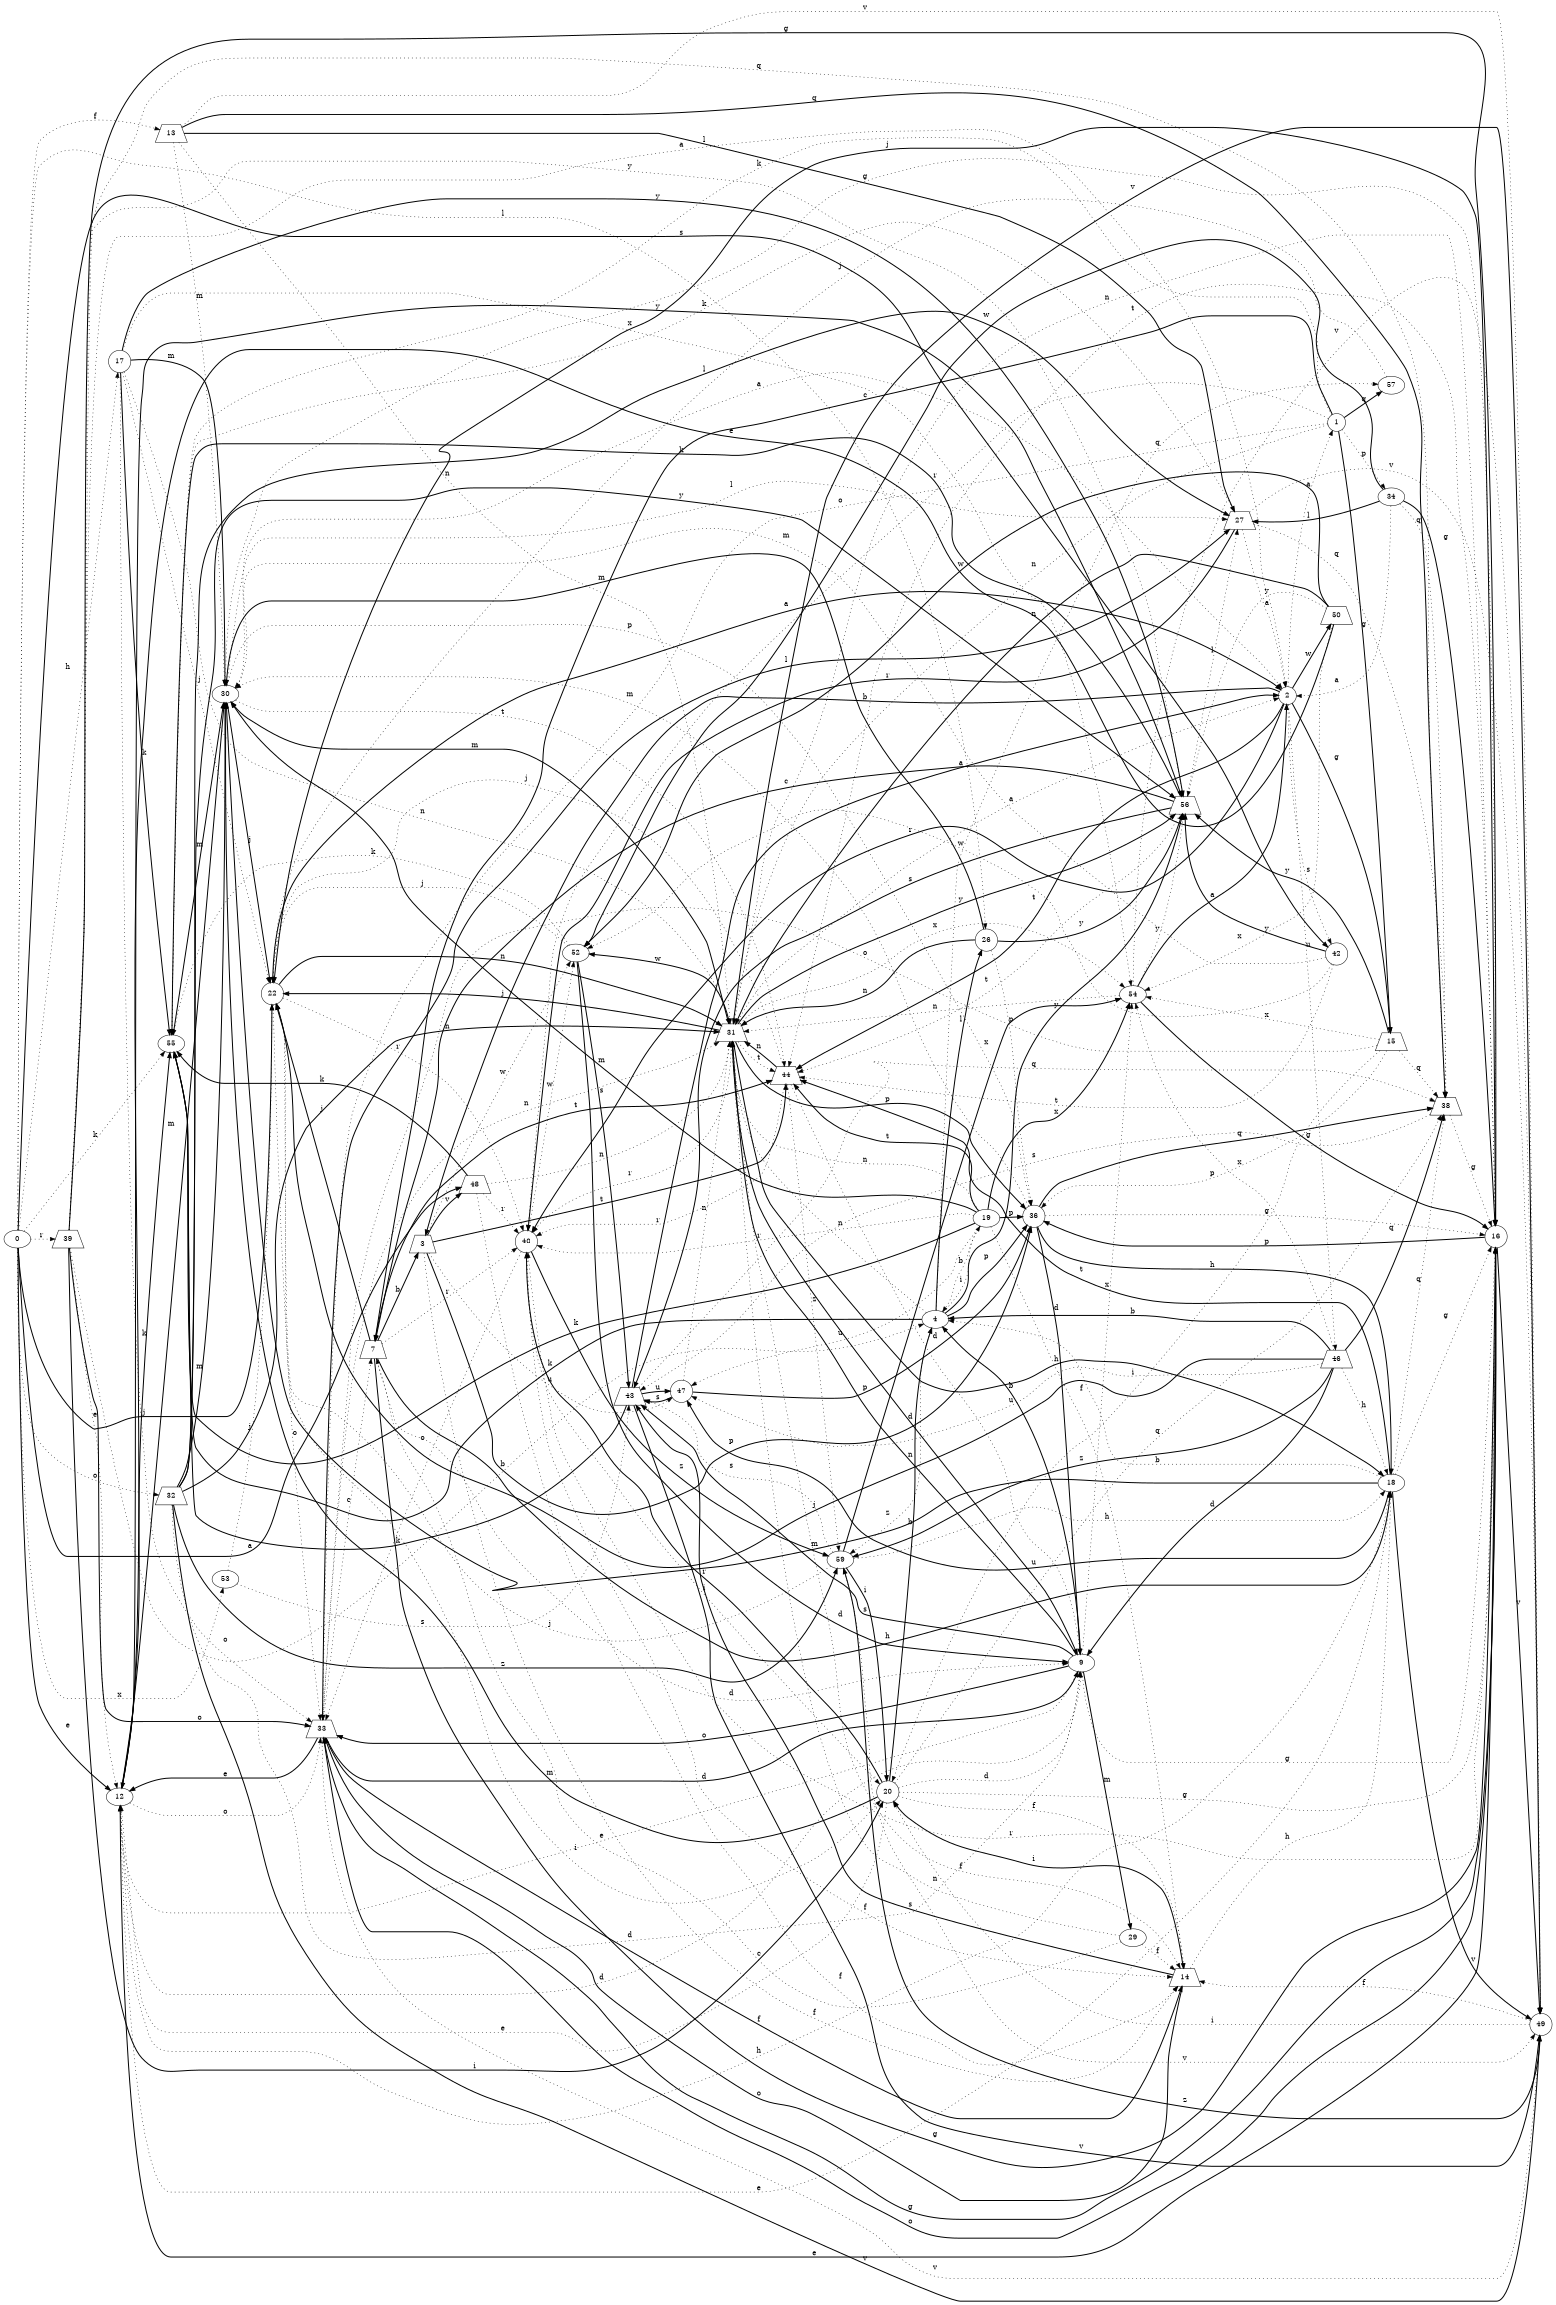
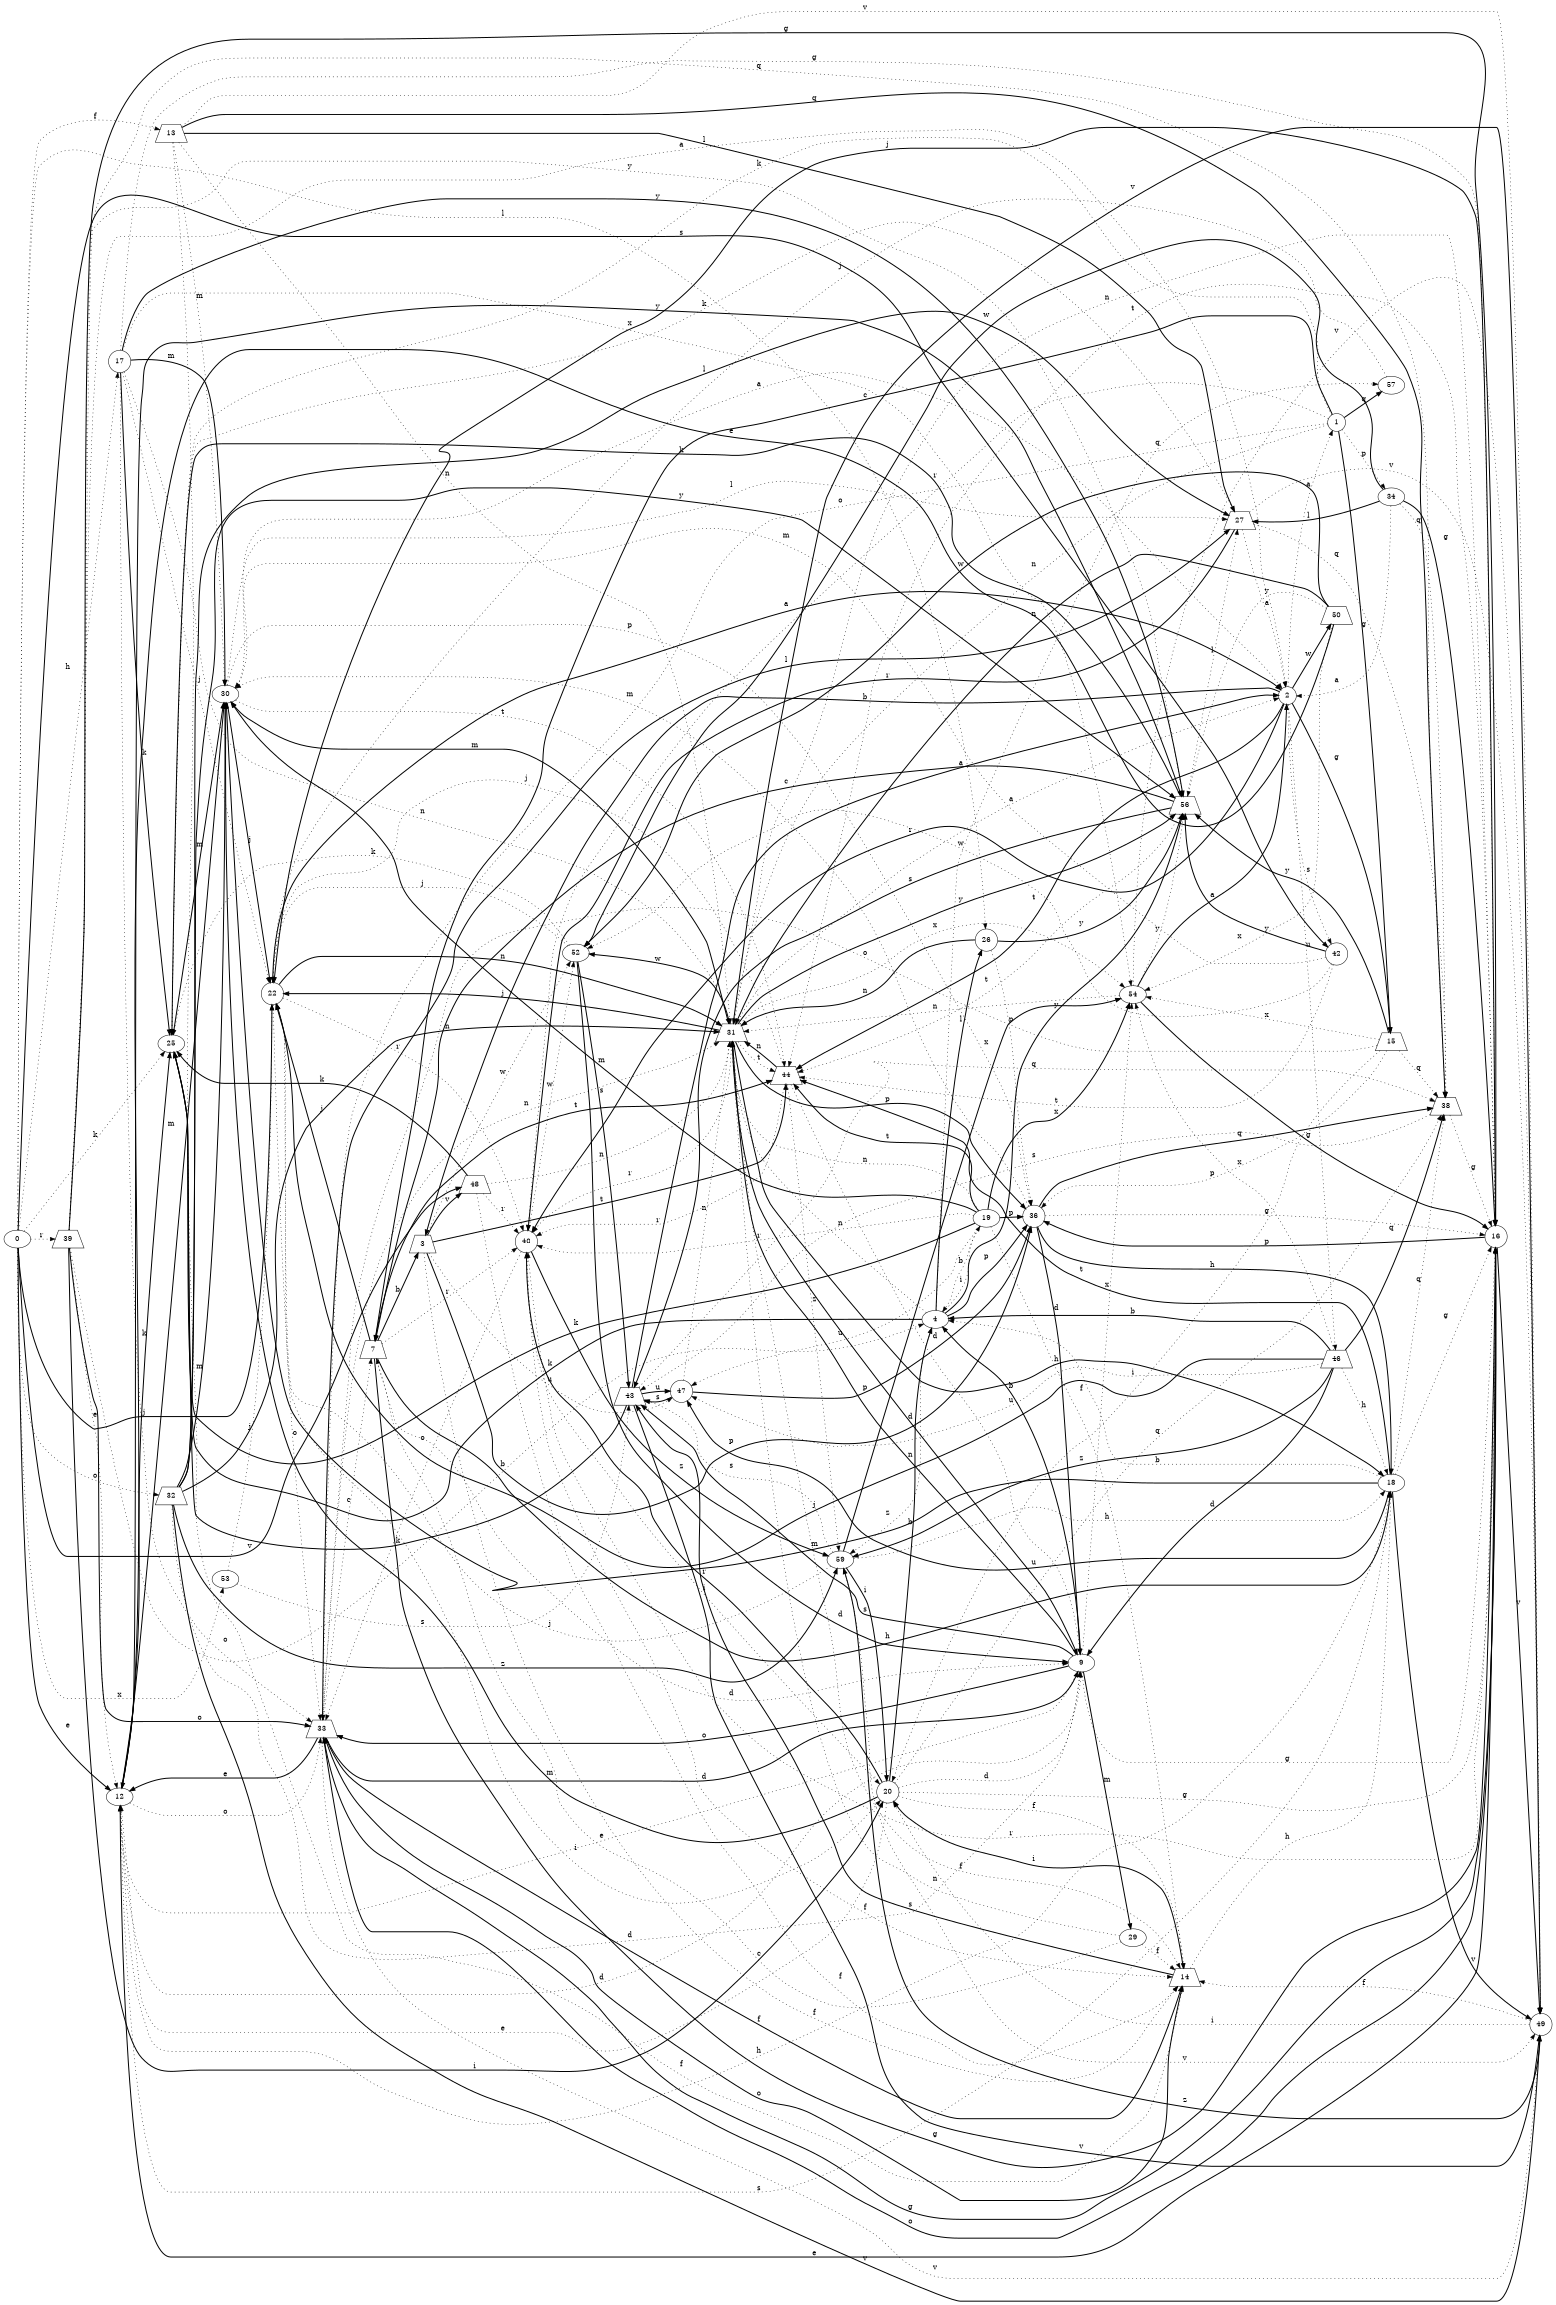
  strict digraph {
    rankdir=LR
    node [shape=trapezium]
    edge [style=dotted]
    0 [shape=ellipse]
    12 [shape=ellipse]
    13
    17 [shape=circle]
    22 [shape=circle]
-   25 [shape=ellipse label=55]
+   25 [shape=ellipse]
    26 [shape=circle]
    32
    39
    42 [shape=circle]
    48
    53 [shape=ellipse]
    33
    56
    9 [shape=ellipse]
    18 [shape=ellipse]
    30 [shape=ellipse]
    31
    14
    27
    38
    49 [shape=circle]
    16 [shape=circle]
    54 [shape=ellipse]
    40 [shape=circle]
    2 [shape=circle]
    20 [shape=circle]
    36 [shape=circle]
    59 [shape=ellipse]
    4 [shape=ellipse]
    44
    52 [shape=ellipse]
    43
    1 [shape=circle]
    7
    15
    34 [shape=ellipse]
    n38 [label=57 shape=ellipse]
    3
    46
    50
    47 [shape=circle]
    19 [shape=ellipse]
    29 [shape=ellipse]
    0 -> 12 [label=e style=bold]
    0 -> 13 [label=f]
    0 -> 17 [label=h]
    0 -> 22 [label=j style=bold]
    0 -> 25 [label=k]
    0 -> 26 [label=l]
    0 -> 32 [label=o]
    0 -> 39 [label=r]
    0 -> 42 [label=s style=bold]
-   0 -> 48 [label=a style=bold]
+   0 -> 48 [label=v style=bold]
    0 -> 53 [label=x]
    12 -> 25 [label=k style=bold]
    12 -> 33 [label=o]
    12 -> 56 [label=y style=bold]
    12 -> 9 [label=d]
    12 -> 18 [label=h]
    12 -> 30 [label=m style=bold]
    13 -> 30 [label=m]
    13 -> 31 [label=n]
+   13 -> 14 [label=f]
    13 -> 27 [label=l style=bold]
    13 -> 38 [label=q style=bold]
    13 -> 49 [label=v]
    17 -> 22 [label=j]
    17 -> 25 [label=k style=bold]
    17 -> 33 [label=o]
    17 -> 56 [label=y style=bold]
    17 -> 30 [label=m style=bold]
    17 -> 31 [label=n]
-   30 -> 16 [label=g]
+   17 -> 16 [label=g]
    17 -> 54 [label=x]
    22 -> 33 [label=o]
    22 -> 31 [label=n style=bold]
    22 -> 40 [label=r]
    22 -> 2 [label=a style=bold]
    22 -> 20 [label=i]
    25 -> 30 [label=m style=bold]
    26 -> 56 [label=y style=bold]
-   26 -> 30 [label=m style=bold]
    26 -> 31 [label=n style=bold]
    26 -> 36 [label=p]
    32 -> 56 [label=y style=bold]
    32 -> 9 [label=d]
    32 -> 30 [label=m style=bold]
    32 -> 31 [label=n style=bold]
    32 -> 27 [label=l style=bold]
    32 -> 49 [label=v style=bold]
    32 -> 59 [label=z style=bold]
    39 -> 12 [label=e]
    39 -> 33 [label=o style=bold]
    39 -> 56 [label=y]
    39 -> 38 [label=q]
    39 -> 16 [label=g style=bold]
    39 -> 2 [label=a]
    39 -> 20 [label=i style=bold]
    39 -> 4 [label=b]
    42 -> 56 [label=y style=bold]
    42 -> 30 [label=m]
    42 -> 44 [label=t]
    42 -> 52 [label=w]
    48 -> 25 [label=k style=bold]
    48 -> 31 [label=n]
    48 -> 14 [label=f]
    48 -> 40 [label=r]
    53 -> 22 [label=j]
    53 -> 43 [label=s]
    33 -> 12 [label=e style=bold]
    33 -> 9 [label=d style=bold]
    33 -> 31 [label=n]
    33 -> 14 [label=f style=bold]
    33 -> 27 [label=l style=bold]
    33 -> 49 [label=v]
    33 -> 16 [label=g style=bold]
    33 -> 7 [label=c]
    56 -> 25 [label=k style=bold]
    56 -> 27 [label=l]
    56 -> 44 [label=t]
    56 -> 43 [label=s style=bold]
    56 -> 7 [label=c style=bold]
    9 -> 12 [label=e]
    9 -> 33 [label=o style=bold]
    9 -> 31 [label=n style=bold]
    9 -> 16 [label=g]
    9 -> 54 [label=x]
    9 -> 4 [label=b style=bold]
    9 -> 43 [label=s style=bold]
    9 -> 29 [label=m style=bold]
-   18 -> 12 [label=e]
+   18 -> 12 [label=s]
    18 -> 30 [label=m style=bold]
    18 -> 38 [label=q]
    18 -> 49 [label=v style=bold]
    18 -> 16 [label=g]
    18 -> 4 [label=b]
    18 -> 44 [label=t style=bold]
    18 -> 47 [label=u style=bold]
    30 -> 22 [label=j style=bold]
    30 -> 27 [label=l]
    30 -> 2 [label=a]
    30 -> 36 [label=p]
    30 -> 44 [label=t]
    31 -> 22 [label=j style=bold]
    31 -> 56 [label=y style=bold]
    31 -> 9 [label=d style=bold]
    31 -> 18 [label=h style=bold]
    31 -> 30 [label=m style=bold]
    31 -> 14 [label=f]
    31 -> 49 [label=v style=bold]
    31 -> 54 [label=x]
    31 -> 40 [label=r]
    31 -> 2 [label=a]
    31 -> 36 [label=p style=bold]
    31 -> 44 [label=t]
    31 -> 52 [label=w style=bold]
    14 -> 33 [label=o style=bold]
    14 -> 18 [label=h]
    14 -> 20 [label=i style=bold]
    14 -> 43 [label=s style=bold]
    27 -> 25 [label=k]
    27 -> 38 [label=q]
    27 -> 49 [label=v]
    27 -> 40 [label=r style=bold]
    27 -> 2 [label=a]
    38 -> 16 [label=g]
    38 -> 43 [label=s]
    49 -> 14 [label=f]
    49 -> 20 [label=i]
    49 -> 59 [label=z style=bold]
    16 -> 12 [label=e style=bold]
    16 -> 22 [label=j style=bold]
    16 -> 33 [label=o style=bold]
    16 -> 31 [label=n]
    16 -> 49 [label=v style=bold]
    16 -> 40 [label=r]
    16 -> 36 [label=p style=bold]
    16 -> 44 [label=t]
    54 -> 56 [label=y]
    54 -> 31 [label=n]
    54 -> 49 [label=v]
    54 -> 16 [label=g style=bold]
    54 -> 2 [label=a style=bold]
    40 -> 33 [label=o]
    40 -> 14 [label=f]
    40 -> 20 [label=i]
    40 -> 59 [label=z style=bold]
    40 -> 52 [label=w]
    2 -> 42 [label=s]
    2 -> 40 [label=r style=bold]
    2 -> 44 [label=t style=bold]
    2 -> 1 [label=a]
    2 -> 15 [label=g style=bold]
    2 -> 3 [label=b style=bold]
    2 -> 46 [label=u]
    2 -> 50 [label=w style=bold]
    20 -> 12 [label=e]
    20 -> 9 [label=d]
    20 -> 30 [label=m style=bold]
    20 -> 14 [label=f]
    20 -> 38 [label=q]
    20 -> 16 [label=g]
    20 -> 40 [label=r style=bold]
    20 -> 4 [label=b style=bold]
    36 -> 9 [label=d style=bold]
    36 -> 18 [label=h style=bold]
    36 -> 30 [label=m]
    36 -> 38 [label=q style=bold]
    36 -> 16 [label=g]
    59 -> 22 [label=j]
    59 -> 18 [label=h]
    59 -> 49 [label=v]
    59 -> 54 [label=x style=bold]
    59 -> 20 [label=i style=bold]
    59 -> 43 [label=s]
    4 -> 25 [label=k style=bold]
    4 -> 26 [label=l style=bold]
    4 -> 56 [label=y style=bold]
    4 -> 31 [label=n]
    4 -> 36 [label=p style=bold]
    4 -> 59 [label=z]
    4 -> n38 [label=q]
    4 -> 19 [label=i]
    44 -> 22 [label=j]
    44 -> 9 [label=d]
    44 -> 31 [label=n style=bold]
    44 -> 40 [label=r]
    44 -> 59 [label=z]
    52 -> 22 [label=j]
    52 -> 25 [label=k]
    52 -> 9 [label=d style=bold]
    52 -> 43 [label=s style=bold]
    43 -> 25 [label=k style=bold]
    43 -> 38 [label=q]
    43 -> 49 [label=v style=bold]
    43 -> 2 [label=a style=bold]
    43 -> 47 [label=u style=bold]
    1 -> 25 [label=k]
    1 -> 33 [label=o]
    1 -> 31 [label=n]
    1 -> 40 [label=r]
    1 -> 7 [label=c style=bold]
    1 -> 15 [label=g style=bold]
    1 -> 34 [label=p]
    1 -> n38 [label=q style=bold]
    7 -> 22 [label=j style=bold]
    7 -> 9 [label=d]
    7 -> 18 [label=h style=bold]
    7 -> 16 [label=g style=bold]
    7 -> 40 [label=r]
    7 -> 44 [label=t style=bold]
    7 -> 3 [label=b style=bold]
    15 -> 33 [label=o]
    15 -> 56 [label=y style=bold]
    15 -> 38 [label=q]
    15 -> 54 [label=x]
    15 -> 20 [label=i]
    15 -> 36 [label=p]
    34 -> 27 [label=l style=bold]
    34 -> 38 [label=q]
    34 -> 16 [label=g style=bold]
    34 -> 2 [label=a]
    34 -> 52 [label=w style=bold]
    n38 -> 22 [label=j]
    3 -> 48 [label=v style=bold]
    3 -> 14 [label=f]
    3 -> 36 [label=p style=bold]
    3 -> 44 [label=t style=bold]
    3 -> 52 [label=w]
    3 -> 47 [label=u]
    46 -> 22 [label=j style=bold]
    46 -> 9 [label=d style=bold]
    46 -> 18 [label=h]
    46 -> 38 [label=q style=bold]
    46 -> 54 [label=x]
    46 -> 59 [label=z style=bold]
    46 -> 4 [label=b style=bold]
    46 -> 47 [label=u]
    50 -> 12 [label=e style=bold]
    50 -> 56 [label=y]
    50 -> 31 [label=n style=bold]
    50 -> 54 [label=x]
    50 -> 52 [label=w style=bold]
    47 -> 31 [label=n]
    47 -> 36 [label=p style=bold]
    47 -> 43 [label=s style=bold]
    19 -> 25 [label=k style=bold]
    19 -> 30 [label=m style=bold]
    19 -> 31 [label=n]
    19 -> 14 [label=f]
    19 -> 54 [label=x style=bold]
    19 -> 40 [label=r]
    19 -> 36 [label=p style=bold]
    19 -> 4 [label=b]
    19 -> 44 [label=t style=bold]
    19 -> 47 [label=u]
    29 -> 31 [label=n]
    29 -> 14 [label=f]
    29 -> 7 [label=c]
  }
